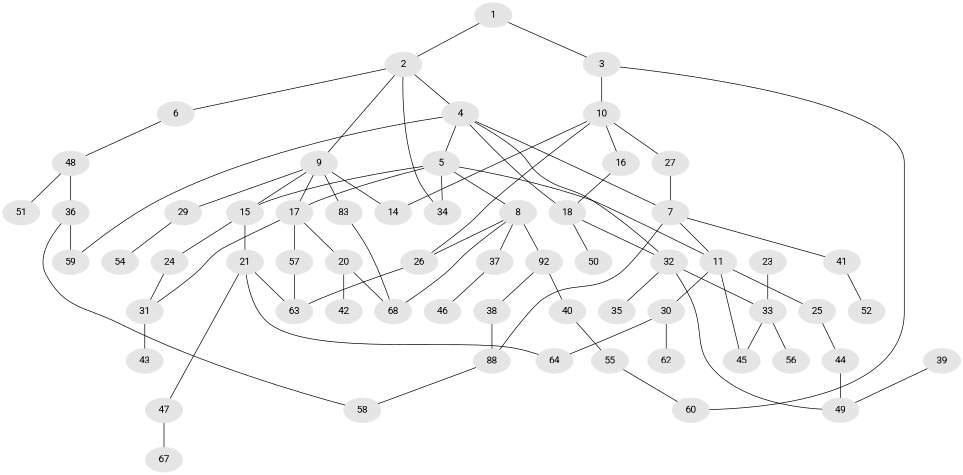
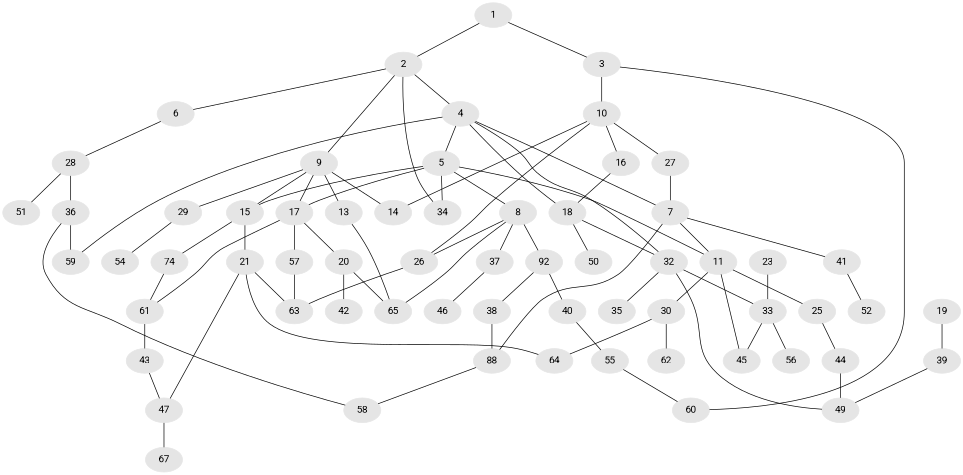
  graph {
    fontname=Roboto
    node [color=gray90 fontname=Roboto style=filled]
    edge [fontname=Roboto]
    1
    2
    3
    4
    6
    9
    34
    10
    60
    5
    7
    18
    32
    59
-   28 [label=48]
+   28
    17
    29
    15
-   13 [label=83]
+   13
    14
    20
-   31
+   31 [label=61]
    57
    23
    33
    54
    26
    16
    27
+   19
    39
    8
    11
    41
    n35 [label=88]
    50
    35
    49
    n39 [label=92]
    37
-   65 [label=68]
+   65
    45
    25
    30
    21
-   24
+   24 [label=74]
    36
    51
    52
    58
    38
    40
    63
    46
    44
    64
    62
    55
    47
    42
    43
    n62 [label=67]
    56
    1 -- 2
    1 -- 3
    2 -- 4
    2 -- 6
    2 -- 9
    2 -- 34
    3 -- 10
    3 -- 60
    4 -- 5
    4 -- 7
    4 -- 18
    4 -- 32
    4 -- 59
    6 -- 28
    9 -- 17
    9 -- 29
    9 -- 15
    9 -- 13
    9 -- 14
    10 -- 14
    10 -- 26
    10 -- 16
    10 -- 27
    5 -- 34
    5 -- 17
    5 -- 15
    5 -- 8
    5 -- 11
    7 -- 11
    7 -- 41
    7 -- n35
    18 -- 32
    18 -- 50
    32 -- 33
    32 -- 35
    32 -- 49
    28 -- 36
    28 -- 51
    17 -- 20
    17 -- 31
    17 -- 57
    29 -- 54
    15 -- 21
    15 -- 24
    13 -- 65
    20 -- 65
    20 -- 42
    31 -- 43
    57 -- 63
    23 -- 33
    33 -- 45
    33 -- 56
    26 -- 63
    16 -- 18
    27 -- 7
+   19 -- 39
    39 -- 49
    8 -- 26
    8 -- n39
    8 -- 37
    8 -- 65
    11 -- 45
    11 -- 25
    11 -- 30
    41 -- 52
    n35 -- 58
    n39 -- 38
    n39 -- 40
    37 -- 46
    25 -- 44
    30 -- 64
    30 -- 62
    21 -- 63
    21 -- 64
    21 -- 47
    24 -- 31
    36 -- 59
    36 -- 58
    38 -- n35
    40 -- 55
    44 -- 49
    55 -- 60
    47 -- n62
+   43 -- 47
  }
